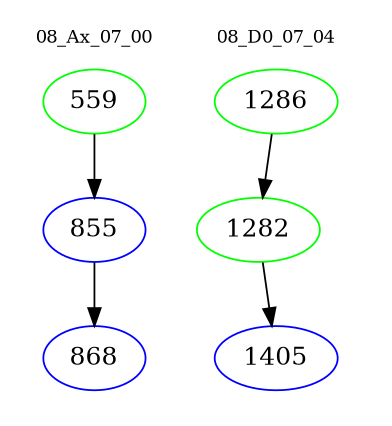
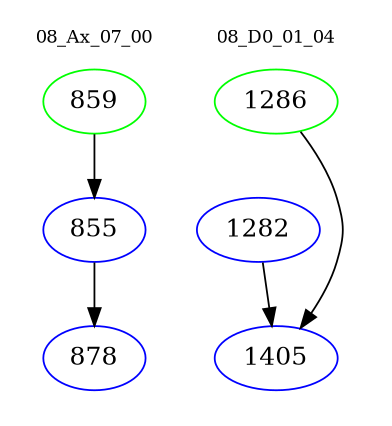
  digraph {
    node [color=blue]
    edge [color=black]
-   n1 [color=green label=559]
+   n1 [color=green label=859]
    n2 [label=855]
-   n3 [label=868]
+   n3 [label=878]
    n4 [color=green label=1286]
-   n5 [color=green label=1282]
+   n5 [label=1282]
    n6 [label=1405]
    subgraph cluster_1 {
      color=white
      fontsize=10
      label="08_Ax_07_00"
      n1
      n2
      n3
    }
    subgraph cluster_2 {
      color=white
      fontsize=10
-     label="08_D0_07_04"
+     label="08_D0_01_04"
      n4
      n5
      n6
    }
    n1 -> n2
    n2 -> n3
-   n4 -> n5
+   n4 -> n6
    n5 -> n6
  }
